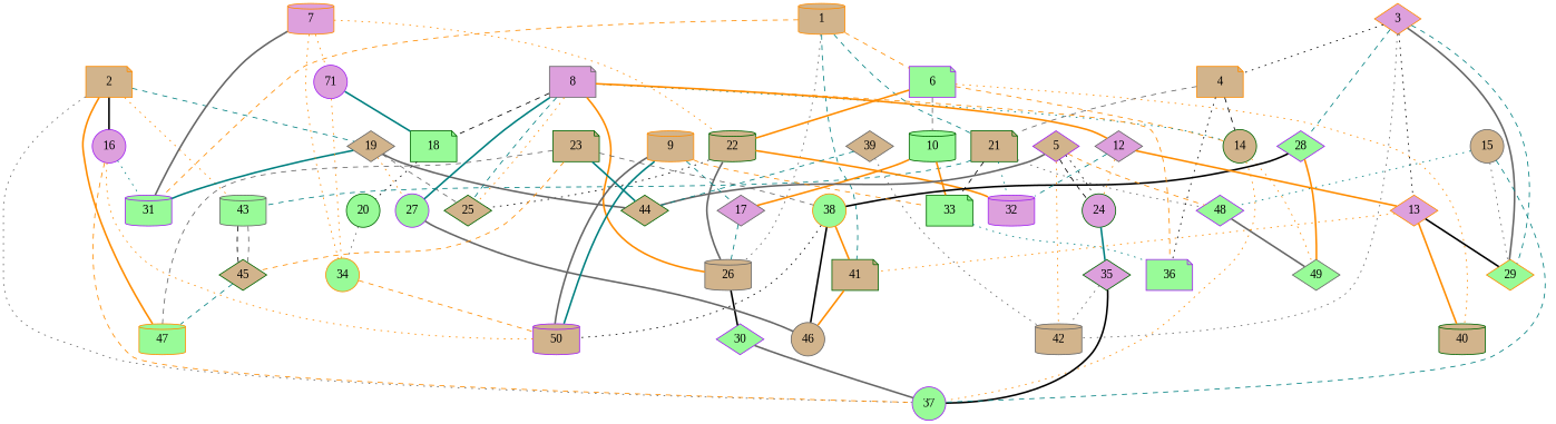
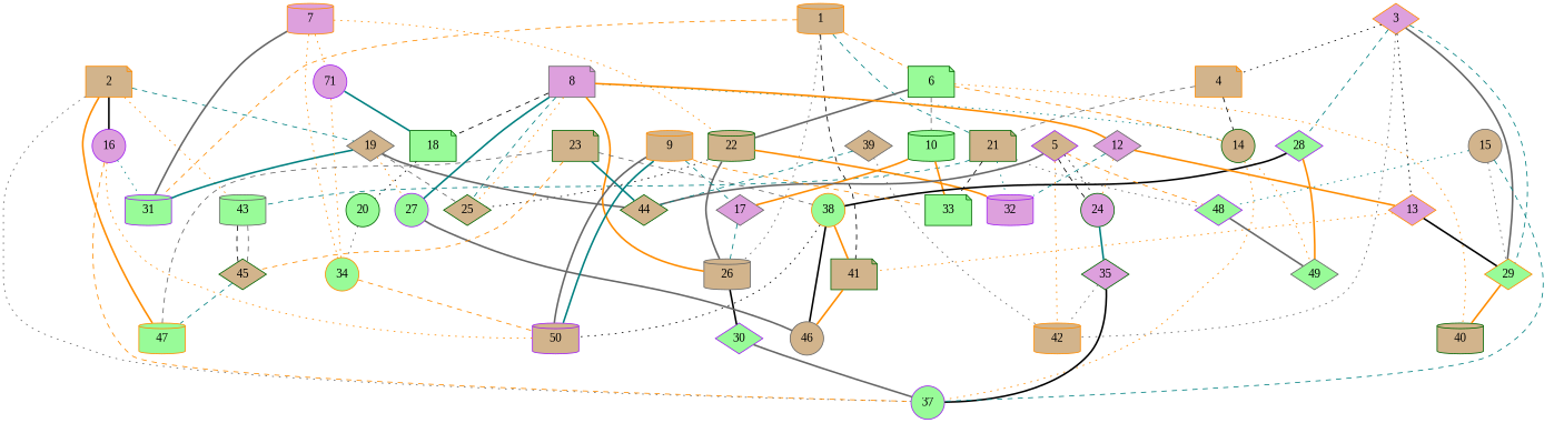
  graph {
    fontname="Liberation Serif"
    node [color=darkgreen fillcolor=tan fontname="Liberation Serif" shape=diamond style=filled]
    edge [color=darkorange fontname="Liberation Serif" style=dotted]
    1 [color=darkorange shape=cylinder]
-   6 [color=purple fillcolor=palegreen shape=note]
+   6 [fillcolor=palegreen shape=note]
    21 [shape=note]
    26 [color=gray40 shape=cylinder]
    31 [color=purple fillcolor=palegreen shape=cylinder]
    41 [shape=note]
    14 [shape=circle]
    10 [fillcolor=palegreen shape=cylinder]
    22 [shape=cylinder]
    40 [shape=cylinder]
    43 [color=gray40 fillcolor=palegreen shape=cylinder]
    48 [color=purple fillcolor=palegreen]
    33 [fillcolor=palegreen shape=note]
    32 [color=purple fillcolor=plum shape=cylinder]
    30 [color=purple fillcolor=palegreen]
    46 [color=gray40 shape=circle]
    2 [color=darkorange shape=note]
    16 [color=purple fillcolor=plum shape=circle]
    19 [color=gray40]
    37 [color=purple fillcolor=palegreen shape=circle]
    47 [color=darkorange fillcolor=palegreen shape=cylinder]
    50 [color=purple shape=cylinder]
    44
    25
    27 [color=purple fillcolor=palegreen shape=circle]
    45
    3 [color=darkorange fillcolor=plum]
    4 [color=darkorange shape=note]
    13 [color=darkorange fillcolor=plum]
    28 [color=purple fillcolor=palegreen]
    29 [color=darkorange fillcolor=palegreen]
-   42 [color=gray40 shape=cylinder]
-   36 [color=purple fillcolor=palegreen shape=note]
+   42 [color=darkorange shape=cylinder]
    49 [color=gray40 fillcolor=palegreen]
    38 [color=darkorange fillcolor=palegreen shape=circle]
    5 [color=purple]
    24 [fillcolor=plum shape=circle]
    35 [fillcolor=plum]
    17 [color=gray40 fillcolor=plum]
    7 [color=darkorange fillcolor=plum shape=cylinder]
    n41 [color=purple fillcolor=plum label=71 shape=circle]
    34 [color=darkorange fillcolor=palegreen shape=circle]
    18 [fillcolor=palegreen shape=note]
    8 [color=gray40 fillcolor=plum shape=note]
    12 [color=gray40 fillcolor=plum]
    20 [fillcolor=palegreen shape=circle]
    9 [color=darkorange shape=cylinder]
    15 [color=gray40 shape=circle]
    23 [shape=note]
    39 [color=gray40]
    1 -- 6 [style=dashed]
    1 -- 21 [color=teal style=dashed]
    1 -- 26 [color=gray40]
    1 -- 31 [style=dashed]
-   1 -- 41 [color=teal style=dashed]
+   1 -- 41 [color=black style=dashed]
    6 -- 14 [style=dashed]
    6 -- 10 [color=gray40 style=dashed]
-   6 -- 22 [style=bold]
+   6 -- 22 [color=gray40 style=bold]
    6 -- 40
    21 -- 43 [color=teal style=dashed]
    21 -- 48 [color=gray40]
    21 -- 33 [color=black style=dashed]
    21 -- 32 [color=teal]
    26 -- 30 [color=black style=bold]
    41 -- 46 [style=bold]
    14 -- 37
    14 -- 49
    10 -- 33 [style=bold]
    10 -- 17 [style=bold]
    22 -- 26 [color=gray40 style=bold]
    22 -- 32 [style=bold]
    22 -- 25 [color=black]
    43 -- 45 [color=black style=dashed]
    43 -- 45 [color=gray40 style=dashed]
    48 -- 49 [color=gray40 style=bold]
-   33 -- 36 [color=teal]
    30 -- 37 [color=gray40 style=bold]
    2 -- 43
    2 -- 16 [color=black style=bold]
    2 -- 19 [color=teal style=dashed]
    2 -- 37 [color=gray40]
    2 -- 47 [style=bold]
    16 -- 31 [color=teal]
    16 -- 37 [style=dashed]
    16 -- 50
    19 -- 31 [color=teal style=bold]
    19 -- 44 [color=gray40 style=bold]
    19 -- 25 [color=gray40 style=dashed]
    19 -- 27
    27 -- 46 [color=gray40 style=bold]
    45 -- 47 [color=teal style=dashed]
    3 -- 4 [color=black]
    3 -- 13 [color=black]
    3 -- 28 [color=teal style=dashed]
    3 -- 29 [color=gray40 style=bold]
    3 -- 29 [color=teal style=dashed]
    3 -- 42 [color=gray40]
    4 -- 21 [color=gray40 style=dashed]
    4 -- 14 [color=black style=dashed]
-   4 -- 36 [color=black]
    13 -- 41
    13 -- 29 [color=black style=bold]
    28 -- 49 [style=bold]
    28 -- 38 [color=black style=bold]
-   13 -- 40 [style=bold]
+   29 -- 40 [style=bold]
    38 -- 41 [style=bold]
    38 -- 46 [color=black style=bold]
    38 -- 50 [color=black]
    5 -- 48 [style=dashed]
    5 -- 44 [color=gray40 style=bold]
    5 -- 42
    5 -- 24 [color=black style=dashed]
    5 -- 24 [color=black]
    24 -- 35 [color=teal style=bold]
    35 -- 37 [color=black style=bold]
    35 -- 42 [color=gray40]
    17 -- 26 [color=teal style=dashed]
    7 -- 31 [color=gray40 style=bold]
    7 -- 22
    7 -- n41
    7 -- 34
    n41 -- 34
    n41 -- 18 [color=teal style=bold]
    34 -- 50 [style=dashed]
    18 -- 20 [color=black]
    8 -- 26 [style=bold]
    8 -- 14 [color=teal]
    8 -- 25 [color=teal style=dashed]
    8 -- 25
    8 -- 27 [color=teal style=bold]
-   8 -- 36 [style=dashed]
    8 -- 18 [color=black style=dashed]
    8 -- 12 [style=bold]
    12 -- 32 [color=teal style=dashed]
    12 -- 13 [style=bold]
    12 -- 24
    20 -- 34 [color=gray40]
    9 -- 33 [style=dashed]
    9 -- 50 [color=gray40 style=bold]
    9 -- 50 [color=teal style=bold]
    9 -- 17 [color=teal style=dashed]
    15 -- 48 [color=teal]
    15 -- 37 [color=teal style=dashed]
    15 -- 29 [color=gray40]
    23 -- 47 [color=gray40 style=dashed]
    23 -- 44 [color=teal style=bold]
    23 -- 45 [style=dashed]
    23 -- 38 [color=gray40 style=dashed]
    39 -- 44 [color=teal style=dashed]
    39 -- 42 [color=gray40]
  }
